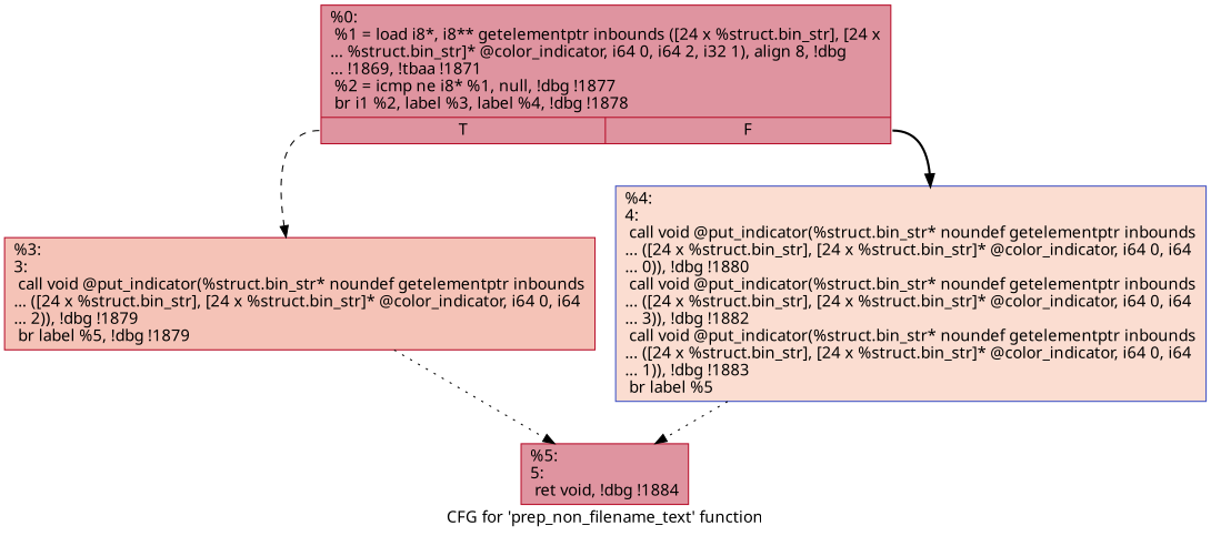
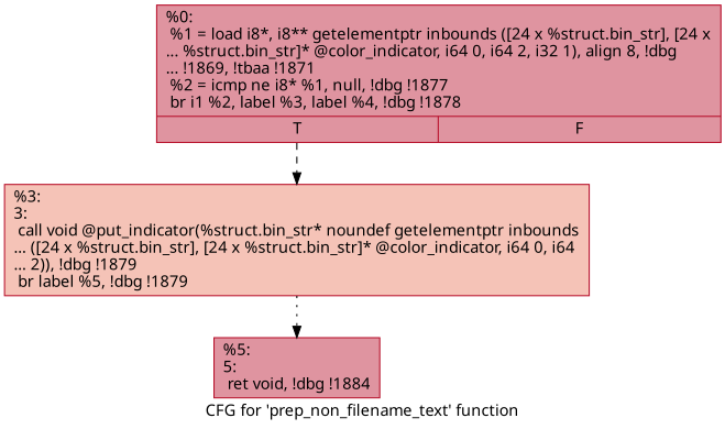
  digraph {
    label="CFG for 'prep_non_filename_text' function"
    fontname="Noto Sans"
    node [color="#b70d28ff" fillcolor="#b70d2870" shape=record style=filled fontname="Noto Sans"]
    edge [style=dotted fontname="Noto Sans"]
    n1 [label="{%0:\l  %1 = load i8*, i8** getelementptr inbounds ([24 x %struct.bin_str], [24 x\l... %struct.bin_str]* @color_indicator, i64 0, i64 2, i32 1), align 8, !dbg\l... !1869, !tbaa !1871\l  %2 = icmp ne i8* %1, null, !dbg !1877\l  br i1 %2, label %3, label %4, !dbg !1878\l|{<s0>T|<s1>F}}"]
    n2 [fillcolor="#e8765c70" label="{%3:\l3:                                                \l  call void @put_indicator(%struct.bin_str* noundef getelementptr inbounds\l... ([24 x %struct.bin_str], [24 x %struct.bin_str]* @color_indicator, i64 0, i64\l... 2)), !dbg !1879\l  br label %5, !dbg !1879\l}"]
-   n3 [color="#3d50c3ff" fillcolor="#f7b39670" label="{%4:\l4:                                                \l  call void @put_indicator(%struct.bin_str* noundef getelementptr inbounds\l... ([24 x %struct.bin_str], [24 x %struct.bin_str]* @color_indicator, i64 0, i64\l... 0)), !dbg !1880\l  call void @put_indicator(%struct.bin_str* noundef getelementptr inbounds\l... ([24 x %struct.bin_str], [24 x %struct.bin_str]* @color_indicator, i64 0, i64\l... 3)), !dbg !1882\l  call void @put_indicator(%struct.bin_str* noundef getelementptr inbounds\l... ([24 x %struct.bin_str], [24 x %struct.bin_str]* @color_indicator, i64 0, i64\l... 1)), !dbg !1883\l  br label %5\l}"]
    n4 [label="{%5:\l5:                                                \l  ret void, !dbg !1884\l}"]
    n1 -> n2 [tailport=s0 style=dashed]
-   n1 -> n3 [tailport=s1 style=bold]
    n2 -> n4
-   n3 -> n4
  }
